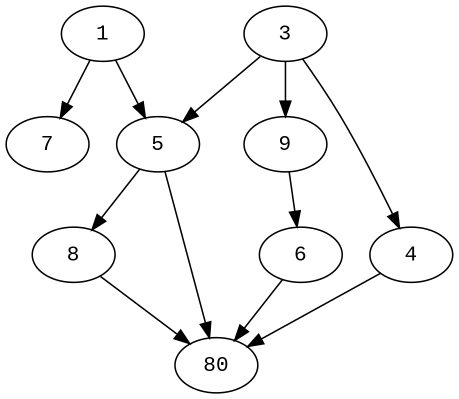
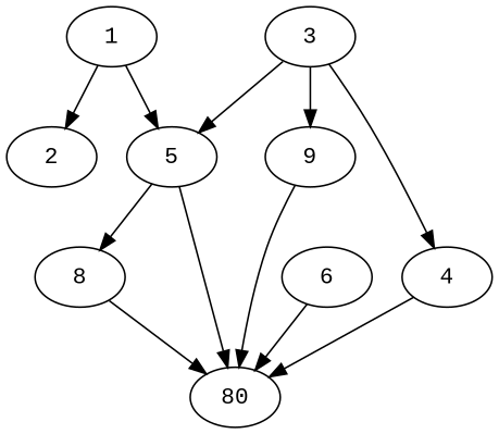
  digraph {
    fontname="Liberation Mono"
    node [alpha=0.08 fontname="Liberation Mono"]
    edge [fontname="Liberation Mono"]
    1 [alpha=0.19 expect_size=48232448]
    5 [expect_size=39621632]
-   7 [alpha=0.14 expect_size=22056960]
+   7 [alpha=0.14 expect_size=22056960 label=2]
    8 [alpha=0.18 expect_size=47651840]
    n5 [alpha=0.14 expect_size=24773632 label=80]
    9 [alpha=0.15 expect_size=49289216]
    4 [alpha=0.04 expect_size=51531776]
    6 [alpha=0.01 expect_size=24016896]
    3 [expect_size=18123776]
    1 -> 5
    1 -> 7
    5 -> 8
    5 -> n5
    8 -> n5
-   9 -> 6
+   9 -> n5
    4 -> n5
    6 -> n5
    3 -> 5
    3 -> 9
    3 -> 4
  }
